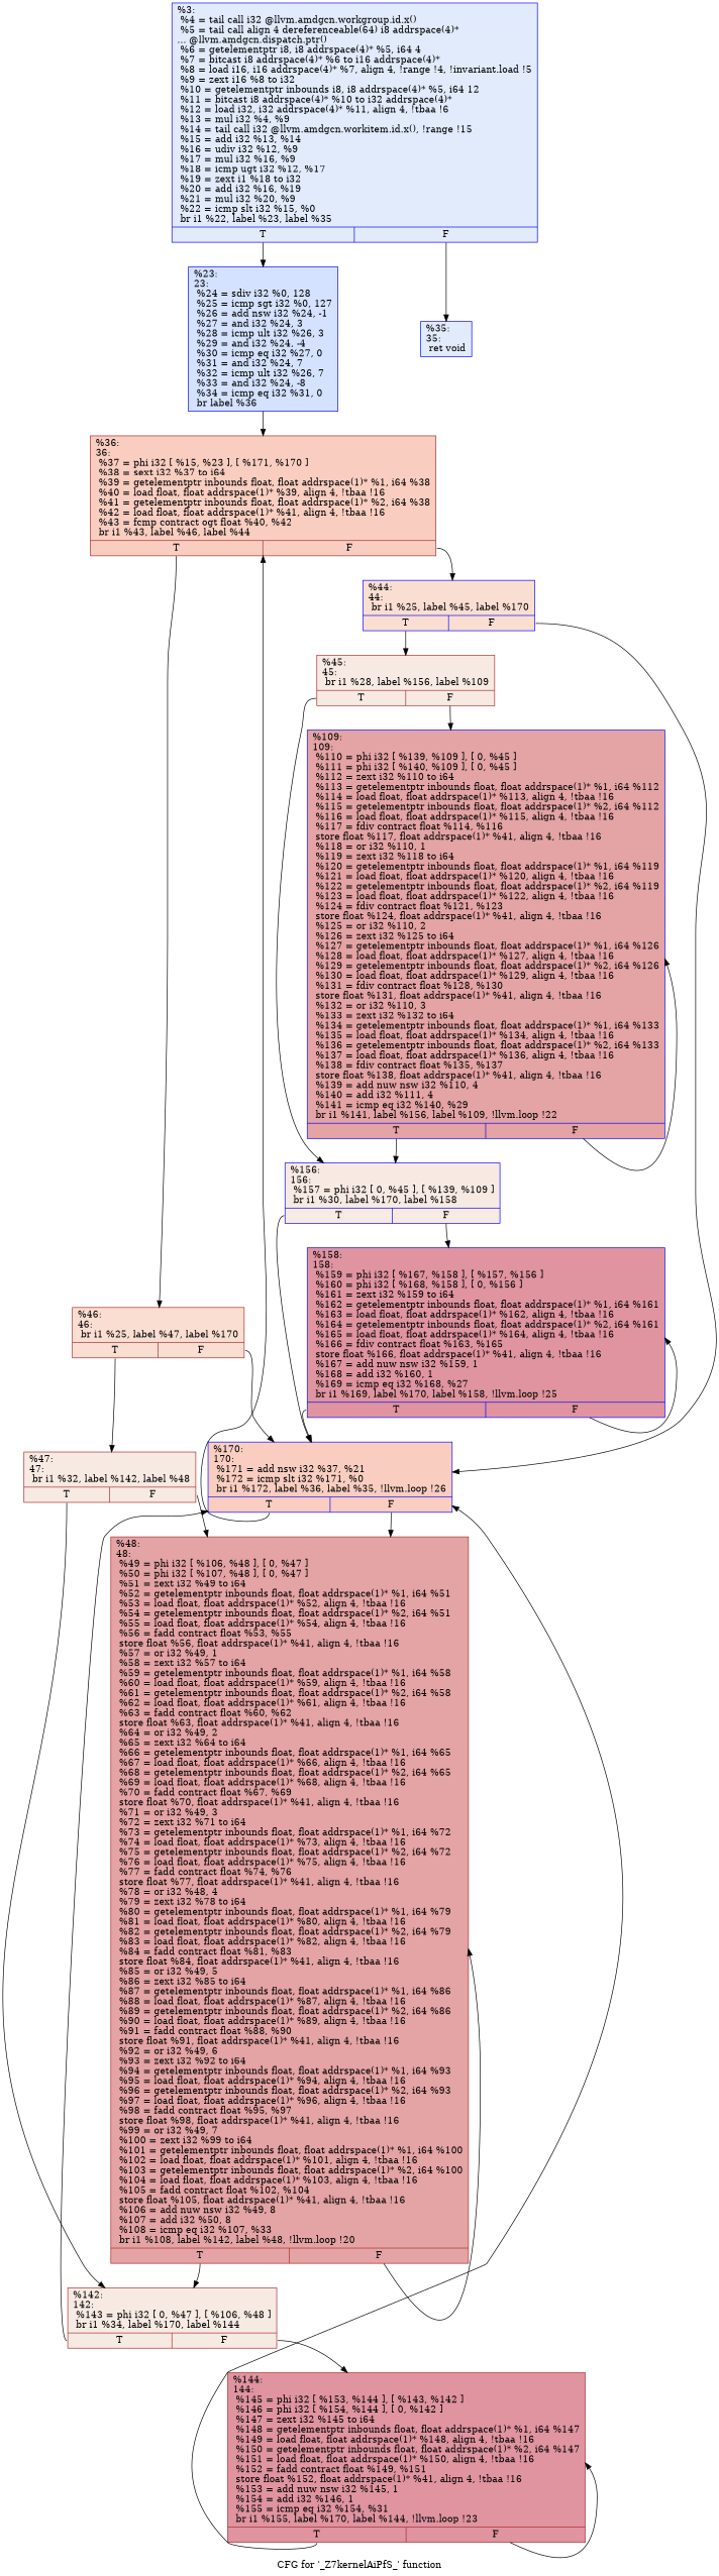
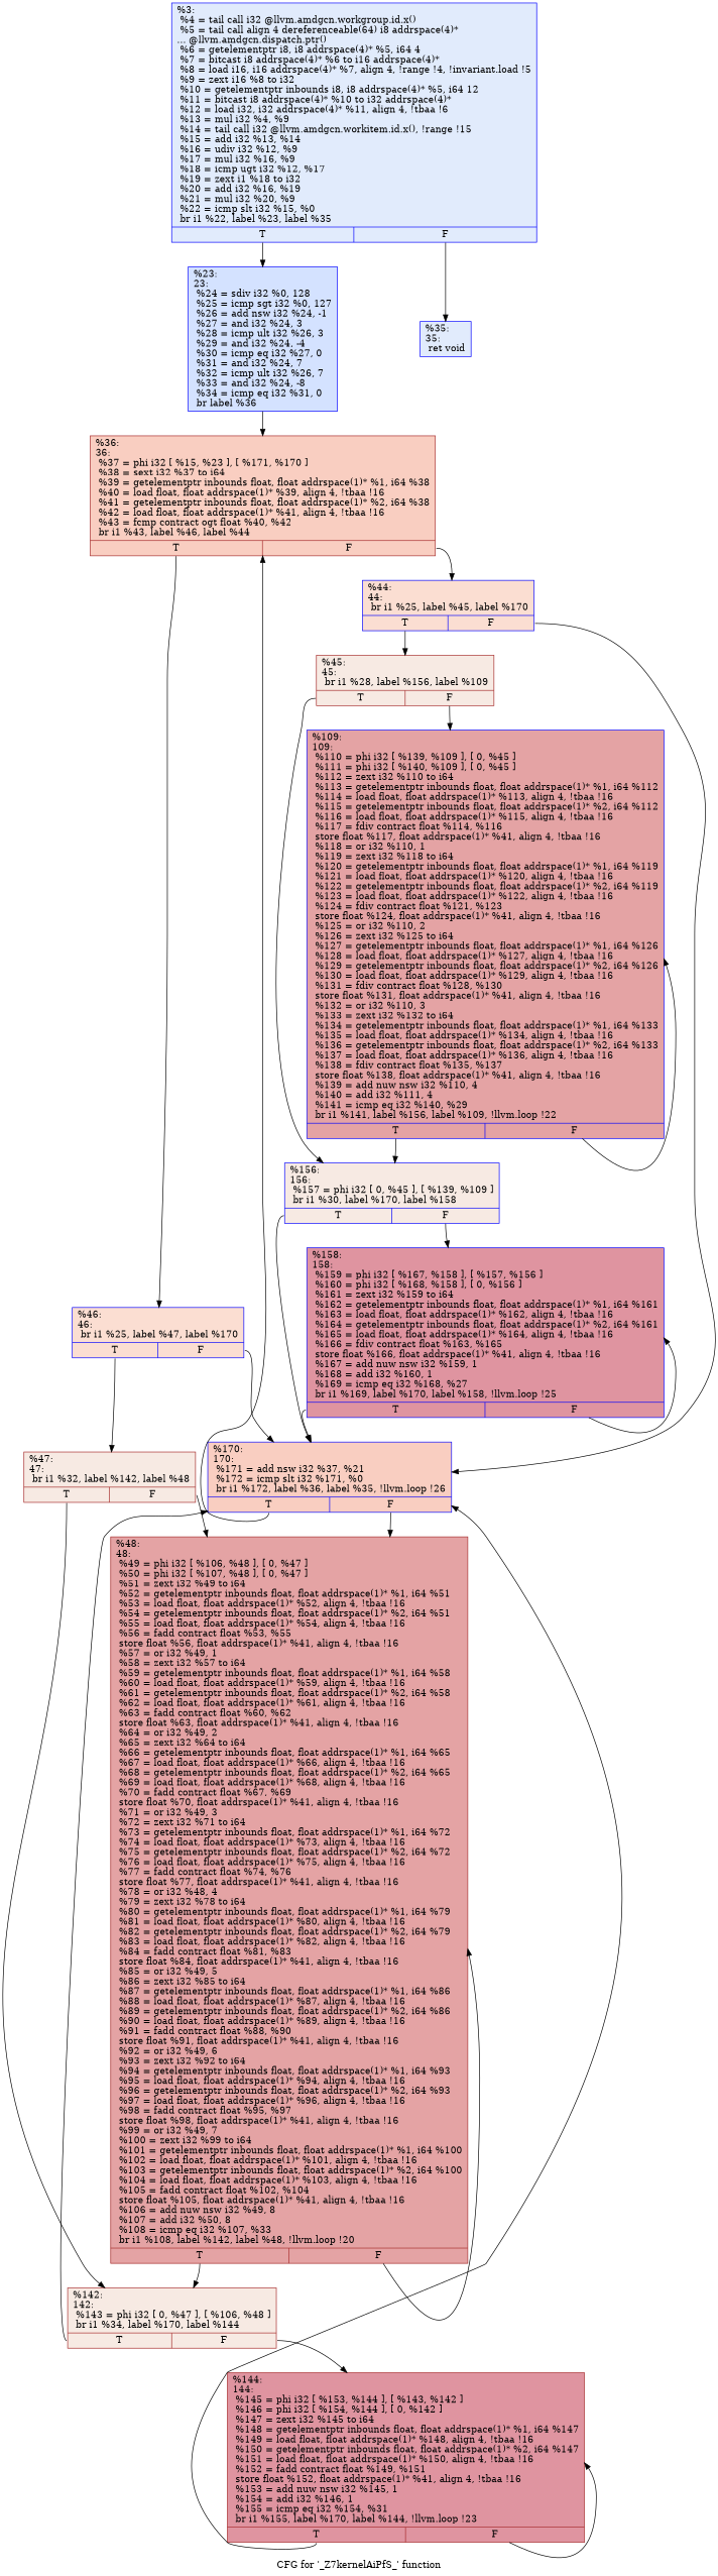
  digraph {
    label="CFG for '_Z7kernelAiPfS_' function"
    node [color=blue fillcolor="#eed0c070" shape=record style=filled]
    edge [tailport=s0]
    n1 [fillcolor="#bbd1f870" label="{%3:\l  %4 = tail call i32 @llvm.amdgcn.workgroup.id.x()\l  %5 = tail call align 4 dereferenceable(64) i8 addrspace(4)*\l... @llvm.amdgcn.dispatch.ptr()\l  %6 = getelementptr i8, i8 addrspace(4)* %5, i64 4\l  %7 = bitcast i8 addrspace(4)* %6 to i16 addrspace(4)*\l  %8 = load i16, i16 addrspace(4)* %7, align 4, !range !4, !invariant.load !5\l  %9 = zext i16 %8 to i32\l  %10 = getelementptr inbounds i8, i8 addrspace(4)* %5, i64 12\l  %11 = bitcast i8 addrspace(4)* %10 to i32 addrspace(4)*\l  %12 = load i32, i32 addrspace(4)* %11, align 4, !tbaa !6\l  %13 = mul i32 %4, %9\l  %14 = tail call i32 @llvm.amdgcn.workitem.id.x(), !range !15\l  %15 = add i32 %13, %14\l  %16 = udiv i32 %12, %9\l  %17 = mul i32 %16, %9\l  %18 = icmp ugt i32 %12, %17\l  %19 = zext i1 %18 to i32\l  %20 = add i32 %16, %19\l  %21 = mul i32 %20, %9\l  %22 = icmp slt i32 %15, %0\l  br i1 %22, label %23, label %35\l|{<s0>T|<s1>F}}"]
    n2 [fillcolor="#9ebeff70" label="{%23:\l23:                                               \l  %24 = sdiv i32 %0, 128\l  %25 = icmp sgt i32 %0, 127\l  %26 = add nsw i32 %24, -1\l  %27 = and i32 %24, 3\l  %28 = icmp ult i32 %26, 3\l  %29 = and i32 %24, -4\l  %30 = icmp eq i32 %27, 0\l  %31 = and i32 %24, 7\l  %32 = icmp ult i32 %26, 7\l  %33 = and i32 %24, -8\l  %34 = icmp eq i32 %31, 0\l  br label %36\l}"]
    n3 [fillcolor="#bbd1f870" label="{%35:\l35:                                               \l  ret void\l}"]
    n4 [color=brown fillcolor="#f2907270" label="{%36:\l36:                                               \l  %37 = phi i32 [ %15, %23 ], [ %171, %170 ]\l  %38 = sext i32 %37 to i64\l  %39 = getelementptr inbounds float, float addrspace(1)* %1, i64 %38\l  %40 = load float, float addrspace(1)* %39, align 4, !tbaa !16\l  %41 = getelementptr inbounds float, float addrspace(1)* %2, i64 %38\l  %42 = load float, float addrspace(1)* %41, align 4, !tbaa !16\l  %43 = fcmp contract ogt float %40, %42\l  br i1 %43, label %46, label %44\l|{<s0>T|<s1>F}}"]
-   n5 [color=brown fillcolor="#f7b59970" label="{%46:\l46:                                               \l  br i1 %25, label %47, label %170\l|{<s0>T|<s1>F}}"]
+   n5 [fillcolor="#f7b59970" label="{%46:\l46:                                               \l  br i1 %25, label %47, label %170\l|{<s0>T|<s1>F}}"]
    n6 [fillcolor="#f7b59970" label="{%44:\l44:                                               \l  br i1 %25, label %45, label %170\l|{<s0>T|<s1>F}}"]
    n7 [fillcolor="#f2907270" label="{%170:\l170:                                              \l  %171 = add nsw i32 %37, %21\l  %172 = icmp slt i32 %171, %0\l  br i1 %172, label %36, label %35, !llvm.loop !26\l|{<s0>T|<s1>F}}"]
    n8 [color=brown label="{%47:\l47:                                               \l  br i1 %32, label %142, label %48\l|{<s0>T|<s1>F}}"]
    n9 [color=brown label="{%45:\l45:                                               \l  br i1 %28, label %156, label %109\l|{<s0>T|<s1>F}}"]
    n10 [color=brown fillcolor="#c32e3170" label="{%48:\l48:                                               \l  %49 = phi i32 [ %106, %48 ], [ 0, %47 ]\l  %50 = phi i32 [ %107, %48 ], [ 0, %47 ]\l  %51 = zext i32 %49 to i64\l  %52 = getelementptr inbounds float, float addrspace(1)* %1, i64 %51\l  %53 = load float, float addrspace(1)* %52, align 4, !tbaa !16\l  %54 = getelementptr inbounds float, float addrspace(1)* %2, i64 %51\l  %55 = load float, float addrspace(1)* %54, align 4, !tbaa !16\l  %56 = fadd contract float %53, %55\l  store float %56, float addrspace(1)* %41, align 4, !tbaa !16\l  %57 = or i32 %49, 1\l  %58 = zext i32 %57 to i64\l  %59 = getelementptr inbounds float, float addrspace(1)* %1, i64 %58\l  %60 = load float, float addrspace(1)* %59, align 4, !tbaa !16\l  %61 = getelementptr inbounds float, float addrspace(1)* %2, i64 %58\l  %62 = load float, float addrspace(1)* %61, align 4, !tbaa !16\l  %63 = fadd contract float %60, %62\l  store float %63, float addrspace(1)* %41, align 4, !tbaa !16\l  %64 = or i32 %49, 2\l  %65 = zext i32 %64 to i64\l  %66 = getelementptr inbounds float, float addrspace(1)* %1, i64 %65\l  %67 = load float, float addrspace(1)* %66, align 4, !tbaa !16\l  %68 = getelementptr inbounds float, float addrspace(1)* %2, i64 %65\l  %69 = load float, float addrspace(1)* %68, align 4, !tbaa !16\l  %70 = fadd contract float %67, %69\l  store float %70, float addrspace(1)* %41, align 4, !tbaa !16\l  %71 = or i32 %49, 3\l  %72 = zext i32 %71 to i64\l  %73 = getelementptr inbounds float, float addrspace(1)* %1, i64 %72\l  %74 = load float, float addrspace(1)* %73, align 4, !tbaa !16\l  %75 = getelementptr inbounds float, float addrspace(1)* %2, i64 %72\l  %76 = load float, float addrspace(1)* %75, align 4, !tbaa !16\l  %77 = fadd contract float %74, %76\l  store float %77, float addrspace(1)* %41, align 4, !tbaa !16\l  %78 = or i32 %48, 4\l  %79 = zext i32 %78 to i64\l  %80 = getelementptr inbounds float, float addrspace(1)* %1, i64 %79\l  %81 = load float, float addrspace(1)* %80, align 4, !tbaa !16\l  %82 = getelementptr inbounds float, float addrspace(1)* %2, i64 %79\l  %83 = load float, float addrspace(1)* %82, align 4, !tbaa !16\l  %84 = fadd contract float %81, %83\l  store float %84, float addrspace(1)* %41, align 4, !tbaa !16\l  %85 = or i32 %49, 5\l  %86 = zext i32 %85 to i64\l  %87 = getelementptr inbounds float, float addrspace(1)* %1, i64 %86\l  %88 = load float, float addrspace(1)* %87, align 4, !tbaa !16\l  %89 = getelementptr inbounds float, float addrspace(1)* %2, i64 %86\l  %90 = load float, float addrspace(1)* %89, align 4, !tbaa !16\l  %91 = fadd contract float %88, %90\l  store float %91, float addrspace(1)* %41, align 4, !tbaa !16\l  %92 = or i32 %49, 6\l  %93 = zext i32 %92 to i64\l  %94 = getelementptr inbounds float, float addrspace(1)* %1, i64 %93\l  %95 = load float, float addrspace(1)* %94, align 4, !tbaa !16\l  %96 = getelementptr inbounds float, float addrspace(1)* %2, i64 %93\l  %97 = load float, float addrspace(1)* %96, align 4, !tbaa !16\l  %98 = fadd contract float %95, %97\l  store float %98, float addrspace(1)* %41, align 4, !tbaa !16\l  %99 = or i32 %49, 7\l  %100 = zext i32 %99 to i64\l  %101 = getelementptr inbounds float, float addrspace(1)* %1, i64 %100\l  %102 = load float, float addrspace(1)* %101, align 4, !tbaa !16\l  %103 = getelementptr inbounds float, float addrspace(1)* %2, i64 %100\l  %104 = load float, float addrspace(1)* %103, align 4, !tbaa !16\l  %105 = fadd contract float %102, %104\l  store float %105, float addrspace(1)* %41, align 4, !tbaa !16\l  %106 = add nuw nsw i32 %49, 8\l  %107 = add i32 %50, 8\l  %108 = icmp eq i32 %107, %33\l  br i1 %108, label %142, label %48, !llvm.loop !20\l|{<s0>T|<s1>F}}"]
    n11 [color=brown label="{%142:\l142:                                              \l  %143 = phi i32 [ 0, %47 ], [ %106, %48 ]\l  br i1 %34, label %170, label %144\l|{<s0>T|<s1>F}}"]
    n12 [label="{%156:\l156:                                              \l  %157 = phi i32 [ 0, %45 ], [ %139, %109 ]\l  br i1 %30, label %170, label %158\l|{<s0>T|<s1>F}}"]
    n13 [fillcolor="#c32e3170" label="{%109:\l109:                                              \l  %110 = phi i32 [ %139, %109 ], [ 0, %45 ]\l  %111 = phi i32 [ %140, %109 ], [ 0, %45 ]\l  %112 = zext i32 %110 to i64\l  %113 = getelementptr inbounds float, float addrspace(1)* %1, i64 %112\l  %114 = load float, float addrspace(1)* %113, align 4, !tbaa !16\l  %115 = getelementptr inbounds float, float addrspace(1)* %2, i64 %112\l  %116 = load float, float addrspace(1)* %115, align 4, !tbaa !16\l  %117 = fdiv contract float %114, %116\l  store float %117, float addrspace(1)* %41, align 4, !tbaa !16\l  %118 = or i32 %110, 1\l  %119 = zext i32 %118 to i64\l  %120 = getelementptr inbounds float, float addrspace(1)* %1, i64 %119\l  %121 = load float, float addrspace(1)* %120, align 4, !tbaa !16\l  %122 = getelementptr inbounds float, float addrspace(1)* %2, i64 %119\l  %123 = load float, float addrspace(1)* %122, align 4, !tbaa !16\l  %124 = fdiv contract float %121, %123\l  store float %124, float addrspace(1)* %41, align 4, !tbaa !16\l  %125 = or i32 %110, 2\l  %126 = zext i32 %125 to i64\l  %127 = getelementptr inbounds float, float addrspace(1)* %1, i64 %126\l  %128 = load float, float addrspace(1)* %127, align 4, !tbaa !16\l  %129 = getelementptr inbounds float, float addrspace(1)* %2, i64 %126\l  %130 = load float, float addrspace(1)* %129, align 4, !tbaa !16\l  %131 = fdiv contract float %128, %130\l  store float %131, float addrspace(1)* %41, align 4, !tbaa !16\l  %132 = or i32 %110, 3\l  %133 = zext i32 %132 to i64\l  %134 = getelementptr inbounds float, float addrspace(1)* %1, i64 %133\l  %135 = load float, float addrspace(1)* %134, align 4, !tbaa !16\l  %136 = getelementptr inbounds float, float addrspace(1)* %2, i64 %133\l  %137 = load float, float addrspace(1)* %136, align 4, !tbaa !16\l  %138 = fdiv contract float %135, %137\l  store float %138, float addrspace(1)* %41, align 4, !tbaa !16\l  %139 = add nuw nsw i32 %110, 4\l  %140 = add i32 %111, 4\l  %141 = icmp eq i32 %140, %29\l  br i1 %141, label %156, label %109, !llvm.loop !22\l|{<s0>T|<s1>F}}"]
    n14 [fillcolor="#b70d2870" label="{%158:\l158:                                              \l  %159 = phi i32 [ %167, %158 ], [ %157, %156 ]\l  %160 = phi i32 [ %168, %158 ], [ 0, %156 ]\l  %161 = zext i32 %159 to i64\l  %162 = getelementptr inbounds float, float addrspace(1)* %1, i64 %161\l  %163 = load float, float addrspace(1)* %162, align 4, !tbaa !16\l  %164 = getelementptr inbounds float, float addrspace(1)* %2, i64 %161\l  %165 = load float, float addrspace(1)* %164, align 4, !tbaa !16\l  %166 = fdiv contract float %163, %165\l  store float %166, float addrspace(1)* %41, align 4, !tbaa !16\l  %167 = add nuw nsw i32 %159, 1\l  %168 = add i32 %160, 1\l  %169 = icmp eq i32 %168, %27\l  br i1 %169, label %170, label %158, !llvm.loop !25\l|{<s0>T|<s1>F}}"]
    n15 [color=brown fillcolor="#b70d2870" label="{%144:\l144:                                              \l  %145 = phi i32 [ %153, %144 ], [ %143, %142 ]\l  %146 = phi i32 [ %154, %144 ], [ 0, %142 ]\l  %147 = zext i32 %145 to i64\l  %148 = getelementptr inbounds float, float addrspace(1)* %1, i64 %147\l  %149 = load float, float addrspace(1)* %148, align 4, !tbaa !16\l  %150 = getelementptr inbounds float, float addrspace(1)* %2, i64 %147\l  %151 = load float, float addrspace(1)* %150, align 4, !tbaa !16\l  %152 = fadd contract float %149, %151\l  store float %152, float addrspace(1)* %41, align 4, !tbaa !16\l  %153 = add nuw nsw i32 %145, 1\l  %154 = add i32 %146, 1\l  %155 = icmp eq i32 %154, %31\l  br i1 %155, label %170, label %144, !llvm.loop !23\l|{<s0>T|<s1>F}}"]
    n1 -> n2
    n1 -> n3 [tailport=s1]
    n2 -> n4
    n4 -> n5
    n4 -> n6 [tailport=s1]
    n5 -> n7 [tailport=s1]
    n5 -> n8
    n6 -> n7 [tailport=s1]
    n6 -> n9
    n7 -> n4
    n7 -> n10 [tailport=s1]
    n8 -> n10 [tailport=s1]
    n8 -> n11
    n9 -> n12
    n9 -> n13 [tailport=s1]
    n10 -> n10 [tailport=s1]
    n10 -> n11
    n11 -> n7
    n11 -> n15 [tailport=s1]
    n12 -> n7
    n12 -> n14 [tailport=s1]
    n13 -> n12
    n13 -> n13 [tailport=s1]
    n14 -> n7
    n14 -> n14 [tailport=s1]
    n15 -> n7
    n15 -> n15 [tailport=s1]
  }
